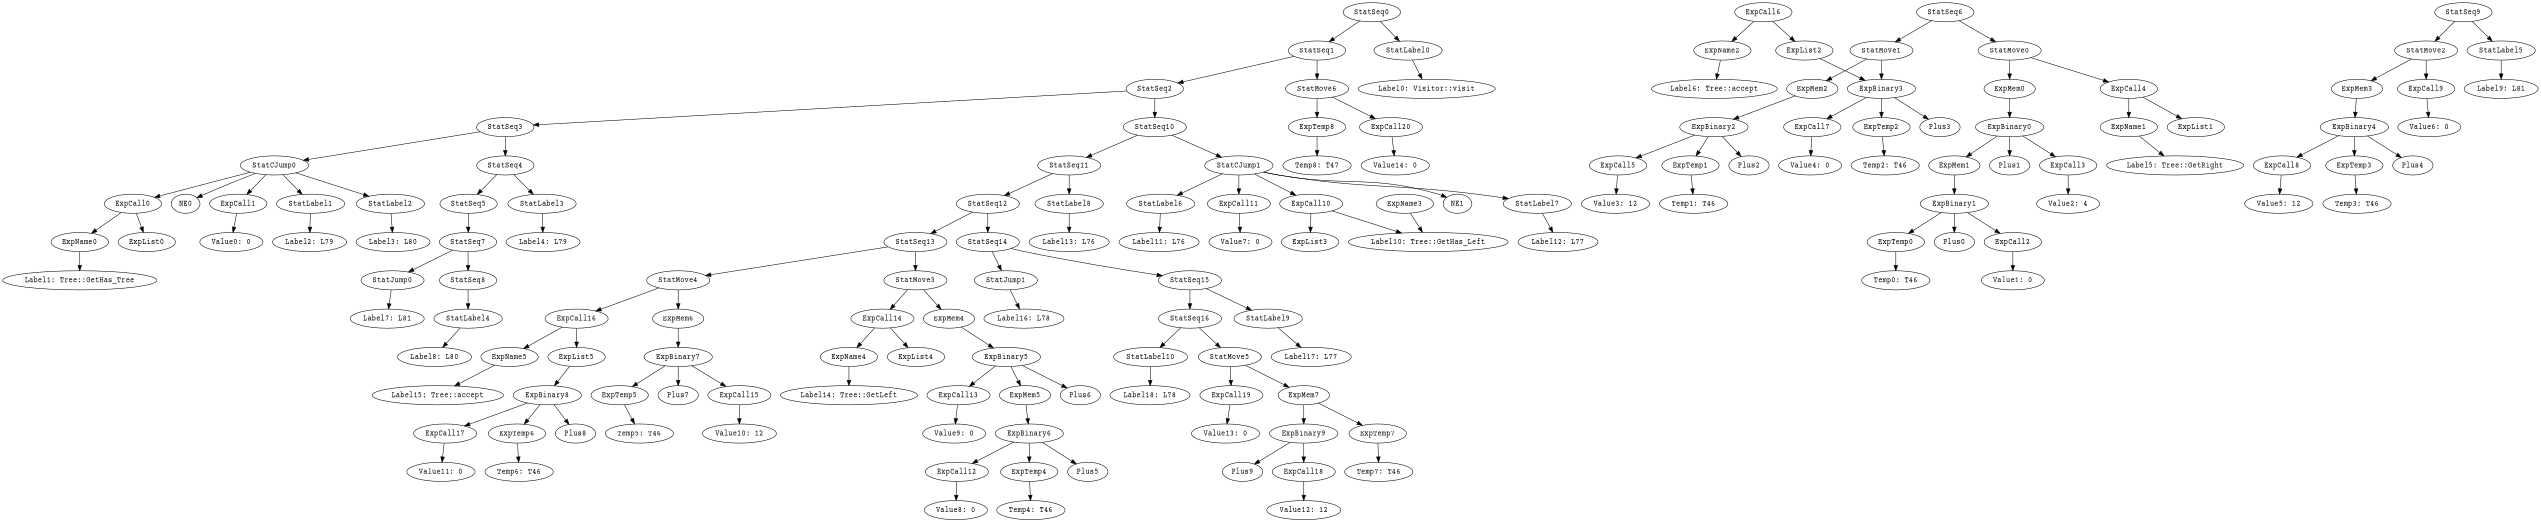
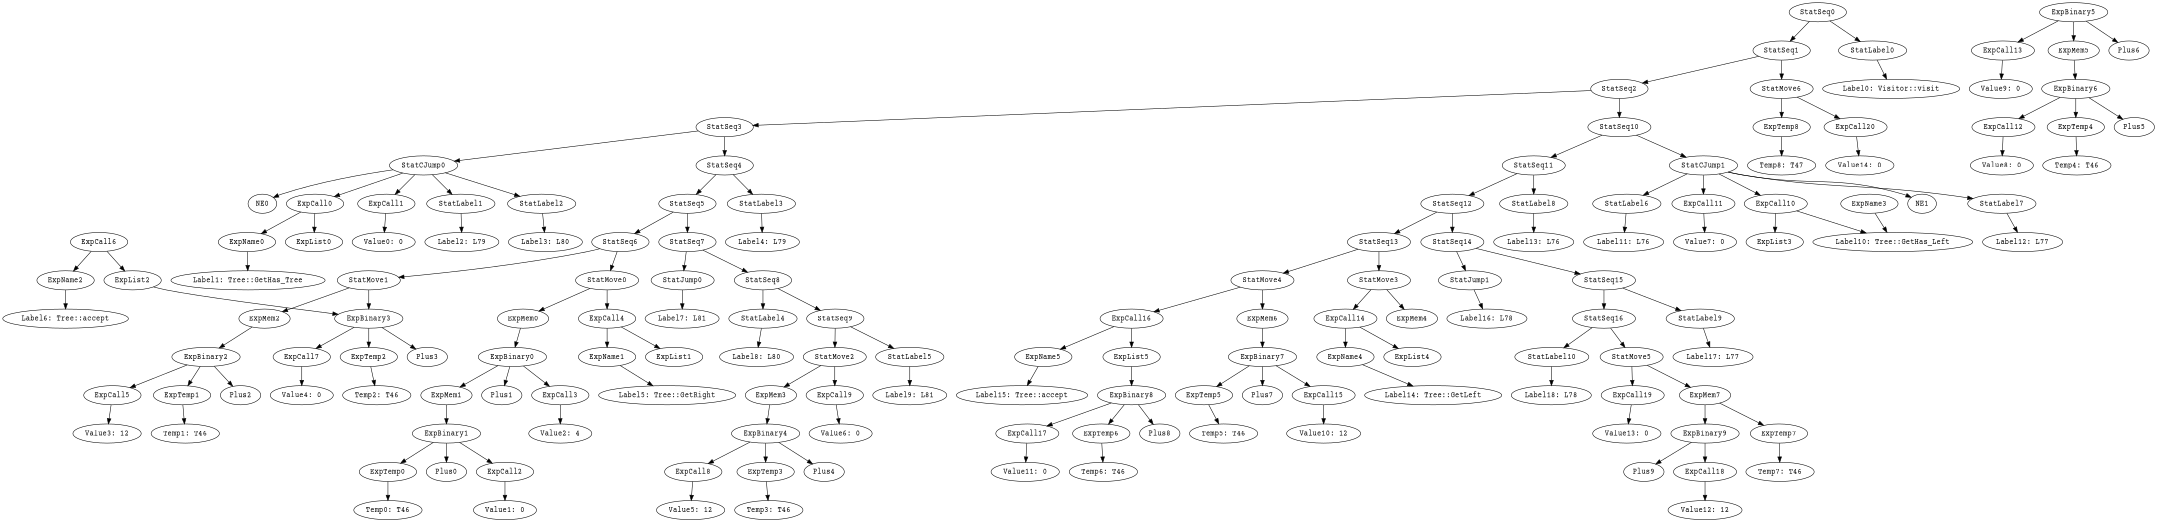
  digraph {
    fontname="Courier Prime"
    ordering=out
    node [fontname="Courier Prime"]
    edge [fontname="Courier Prime"]
    StatSeq1
    StatSeq2
    StatMove6
    StatSeq3
    StatSeq10
    ExpTemp8
    ExpCall20
    StatCJump0
    StatSeq4
    StatSeq11
    StatCJump1
    "Temp8: T47"
    "Value14: 0"
    StatLabel10
    "Label18: L78"
    StatSeq16
    StatMove5
    ExpCall19
    ExpMem7
    "Value13: 0"
    ExpBinary9
    ExpTemp7
    Plus9
    ExpCall18
    "Temp7: T46"
    "Value12: 12"
    StatJump1
    "Label16: L78"
    StatSeq12
    StatSeq13
    StatSeq14
    StatMove4
    StatMove3
    StatSeq15
    ExpCall16
    ExpMem6
    ExpCall14
    ExpMem4
    StatLabel9
    ExpCall17
    "Value11: 0"
    ExpBinary8
    ExpTemp6
    Plus8
    "Temp6: T46"
    ExpName5
    ExpList5
    "Label15: Tree::accept"
    ExpBinary7
    ExpTemp5
    Plus7
    ExpCall15
    "Temp5: T46"
    "Value10: 12"
    ExpName4
    ExpList4
    "Label14: Tree::GetLeft"
    ExpBinary5
    ExpCall13
    ExpMem5
    Plus6
    "Value9: 0"
    ExpBinary6
    ExpCall12
    "Value8: 0"
    ExpTemp4
    Plus5
    "Temp4: T46"
    StatLabel8
    "Label13: L76"
    StatLabel6
    "Label11: L76"
    ExpCall11
    "Value7: 0"
    ExpCall10
    ExpList3
    "Label10: Tree::GetHas_Left"
    ExpName3
    NE1
    StatLabel7
    "Label12: L77"
    NE0
    ExpCall0
    ExpCall1
    StatLabel1
    StatLabel2
    StatSeq5
    StatLabel3
    ExpCall5
    "Value3: 12"
    ExpBinary0
    ExpMem1
    Plus1
    ExpCall3
    ExpBinary1
    "Value2: 4"
    ExpTemp0
    Plus0
    ExpCall2
    "Temp0: T46"
    "Value1: 0"
    ExpMem0
    ExpCall8
    "Value5: 12"
    n105 [label="Label1: Tree::GetHas_Tree"]
    ExpName0
    ExpList0
    "Value0: 0"
    "Label2: L79"
    "Label3: L80"
    StatMove1
    ExpMem2
    ExpBinary3
    ExpBinary2
    ExpCall6
    ExpName2
    ExpList2
    ExpTemp1
    Plus2
    "Label6: Tree::accept"
    "Label17: L77"
    StatLabel4
    "Label8: L80"
    StatSeq6
    StatSeq7
    StatMove0
    StatJump0
    StatSeq8
    ExpCall4
    "Label7: L81"
    StatSeq9
    StatSeq0
    StatLabel0
    "Label0: Visitor::visit"
    "Temp1: T46"
    ExpName1
    ExpList1
    "Label5: Tree::GetRight"
    StatMove2
    StatLabel5
    "Label4: L79"
    ExpMem3
    ExpCall9
    "Label9: L81"
    ExpBinary4
    "Value6: 0"
    ExpTemp3
    "Temp3: T46"
    ExpCall7
    "Value4: 0"
    ExpTemp2
    Plus3
    Plus4
    "Temp2: T46"
    StatSeq1 -> StatSeq2
    StatSeq1 -> StatMove6
    StatSeq2 -> StatSeq3
    StatSeq2 -> StatSeq10
    StatMove6 -> ExpTemp8
    StatMove6 -> ExpCall20
    StatSeq3 -> StatCJump0
    StatSeq3 -> StatSeq4
    StatSeq10 -> StatSeq11
    StatSeq10 -> StatCJump1
    ExpTemp8 -> "Temp8: T47"
    ExpCall20 -> "Value14: 0"
    StatCJump0 -> NE0
    StatCJump0 -> ExpCall0
    StatCJump0 -> ExpCall1
    StatCJump0 -> StatLabel1
    StatCJump0 -> StatLabel2
    StatSeq4 -> StatSeq5
    StatSeq4 -> StatLabel3
    StatSeq11 -> StatSeq12
    StatSeq11 -> StatLabel8
    StatCJump1 -> StatLabel6
    StatCJump1 -> ExpCall11
    StatCJump1 -> ExpCall10
    StatCJump1 -> NE1
    StatCJump1 -> StatLabel7
    StatLabel10 -> "Label18: L78"
    StatSeq16 -> StatLabel10
    StatSeq16 -> StatMove5
    StatMove5 -> ExpCall19
    StatMove5 -> ExpMem7
    ExpCall19 -> "Value13: 0"
    ExpMem7 -> ExpBinary9
    ExpMem7 -> ExpTemp7
    ExpBinary9 -> Plus9
    ExpBinary9 -> ExpCall18
    ExpTemp7 -> "Temp7: T46"
    ExpCall18 -> "Value12: 12"
    StatJump1 -> "Label16: L78"
    StatSeq12 -> StatSeq13
    StatSeq12 -> StatSeq14
    StatSeq13 -> StatMove4
    StatSeq13 -> StatMove3
    StatSeq14 -> StatJump1
    StatSeq14 -> StatSeq15
    StatMove4 -> ExpCall16
    StatMove4 -> ExpMem6
    StatMove3 -> ExpCall14
    StatMove3 -> ExpMem4
    StatSeq15 -> StatSeq16
    StatSeq15 -> StatLabel9
    ExpCall16 -> ExpName5
    ExpCall16 -> ExpList5
    ExpMem6 -> ExpBinary7
    ExpCall14 -> ExpName4
    ExpCall14 -> ExpList4
-   ExpMem4 -> ExpBinary5
    StatLabel9 -> "Label17: L77"
    ExpCall17 -> "Value11: 0"
    ExpBinary8 -> ExpCall17
    ExpBinary8 -> ExpTemp6
    ExpBinary8 -> Plus8
    ExpTemp6 -> "Temp6: T46"
    ExpName5 -> "Label15: Tree::accept"
    ExpList5 -> ExpBinary8
    ExpBinary7 -> ExpTemp5
    ExpBinary7 -> Plus7
    ExpBinary7 -> ExpCall15
    ExpTemp5 -> "Temp5: T46"
    ExpCall15 -> "Value10: 12"
    ExpName4 -> "Label14: Tree::GetLeft"
    ExpBinary5 -> ExpCall13
    ExpBinary5 -> ExpMem5
    ExpBinary5 -> Plus6
    ExpCall13 -> "Value9: 0"
    ExpMem5 -> ExpBinary6
    ExpBinary6 -> ExpCall12
    ExpBinary6 -> ExpTemp4
    ExpBinary6 -> Plus5
    ExpCall12 -> "Value8: 0"
    ExpTemp4 -> "Temp4: T46"
    StatLabel8 -> "Label13: L76"
    StatLabel6 -> "Label11: L76"
    ExpCall11 -> "Value7: 0"
    ExpCall10 -> ExpList3
    ExpCall10 -> "Label10: Tree::GetHas_Left"
    ExpName3 -> "Label10: Tree::GetHas_Left"
    StatLabel7 -> "Label12: L77"
    ExpCall0 -> ExpName0
    ExpCall0 -> ExpList0
    ExpCall1 -> "Value0: 0"
    StatLabel1 -> "Label2: L79"
    StatLabel2 -> "Label3: L80"
+   StatSeq5 -> StatSeq6
    StatSeq5 -> StatSeq7
    StatLabel3 -> "Label4: L79"
    ExpCall5 -> "Value3: 12"
    ExpBinary0 -> ExpMem1
    ExpBinary0 -> Plus1
    ExpBinary0 -> ExpCall3
    ExpMem1 -> ExpBinary1
    ExpCall3 -> "Value2: 4"
    ExpBinary1 -> ExpTemp0
    ExpBinary1 -> Plus0
    ExpBinary1 -> ExpCall2
    ExpTemp0 -> "Temp0: T46"
    ExpCall2 -> "Value1: 0"
    ExpMem0 -> ExpBinary0
    ExpCall8 -> "Value5: 12"
    ExpName0 -> n105
    StatMove1 -> ExpMem2
    StatMove1 -> ExpBinary3
    ExpMem2 -> ExpBinary2
    ExpBinary3 -> ExpCall7
    ExpBinary3 -> ExpTemp2
    ExpBinary3 -> Plus3
    ExpBinary2 -> ExpCall5
    ExpBinary2 -> ExpTemp1
    ExpBinary2 -> Plus2
    ExpCall6 -> ExpName2
    ExpCall6 -> ExpList2
    ExpName2 -> "Label6: Tree::accept"
    ExpList2 -> ExpBinary3
    ExpTemp1 -> "Temp1: T46"
    StatLabel4 -> "Label8: L80"
    StatSeq6 -> StatMove1
    StatSeq6 -> StatMove0
    StatSeq7 -> StatJump0
    StatSeq7 -> StatSeq8
    StatMove0 -> ExpMem0
    StatMove0 -> ExpCall4
    StatJump0 -> "Label7: L81"
    StatSeq8 -> StatLabel4
+   StatSeq8 -> StatSeq9
    ExpCall4 -> ExpName1
    ExpCall4 -> ExpList1
    StatSeq9 -> StatMove2
    StatSeq9 -> StatLabel5
    StatSeq0 -> StatSeq1
    StatSeq0 -> StatLabel0
    StatLabel0 -> "Label0: Visitor::visit"
    ExpName1 -> "Label5: Tree::GetRight"
    StatMove2 -> ExpMem3
    StatMove2 -> ExpCall9
    StatLabel5 -> "Label9: L81"
    ExpMem3 -> ExpBinary4
    ExpCall9 -> "Value6: 0"
    ExpBinary4 -> ExpCall8
    ExpBinary4 -> ExpTemp3
    ExpBinary4 -> Plus4
    ExpTemp3 -> "Temp3: T46"
    ExpCall7 -> "Value4: 0"
    ExpTemp2 -> "Temp2: T46"
  }
